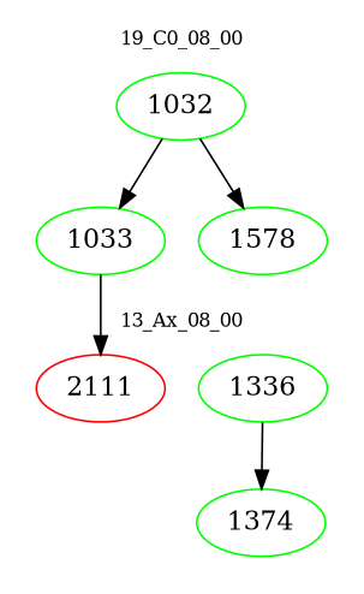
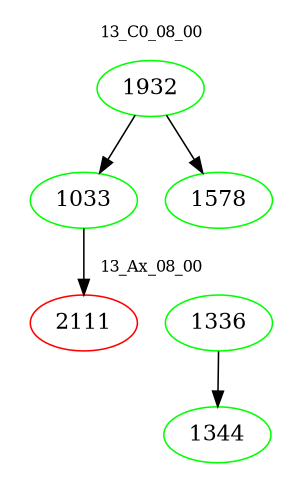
  digraph {
    node [color=green]
    edge [color=black]
    n1 [label=1336]
-   n2 [label=1374]
+   n2 [label=1344]
    n3 [color=red label=2111]
-   n4 [label=1032]
+   n4 [label=1932]
    n5 [label=1033]
    n6 [label=1578]
    subgraph cluster_1 {
      color=white
      fontsize=10
      label="13_Ax_08_00"
      n1
      n2
      n3
    }
    subgraph cluster_2 {
      color=white
      fontsize=10
-     label="19_C0_08_00"
+     label="13_C0_08_00"
      n4
      n5
      n6
    }
    n1 -> n2
    n4 -> n5
    n4 -> n6
    n5 -> n3
  }
